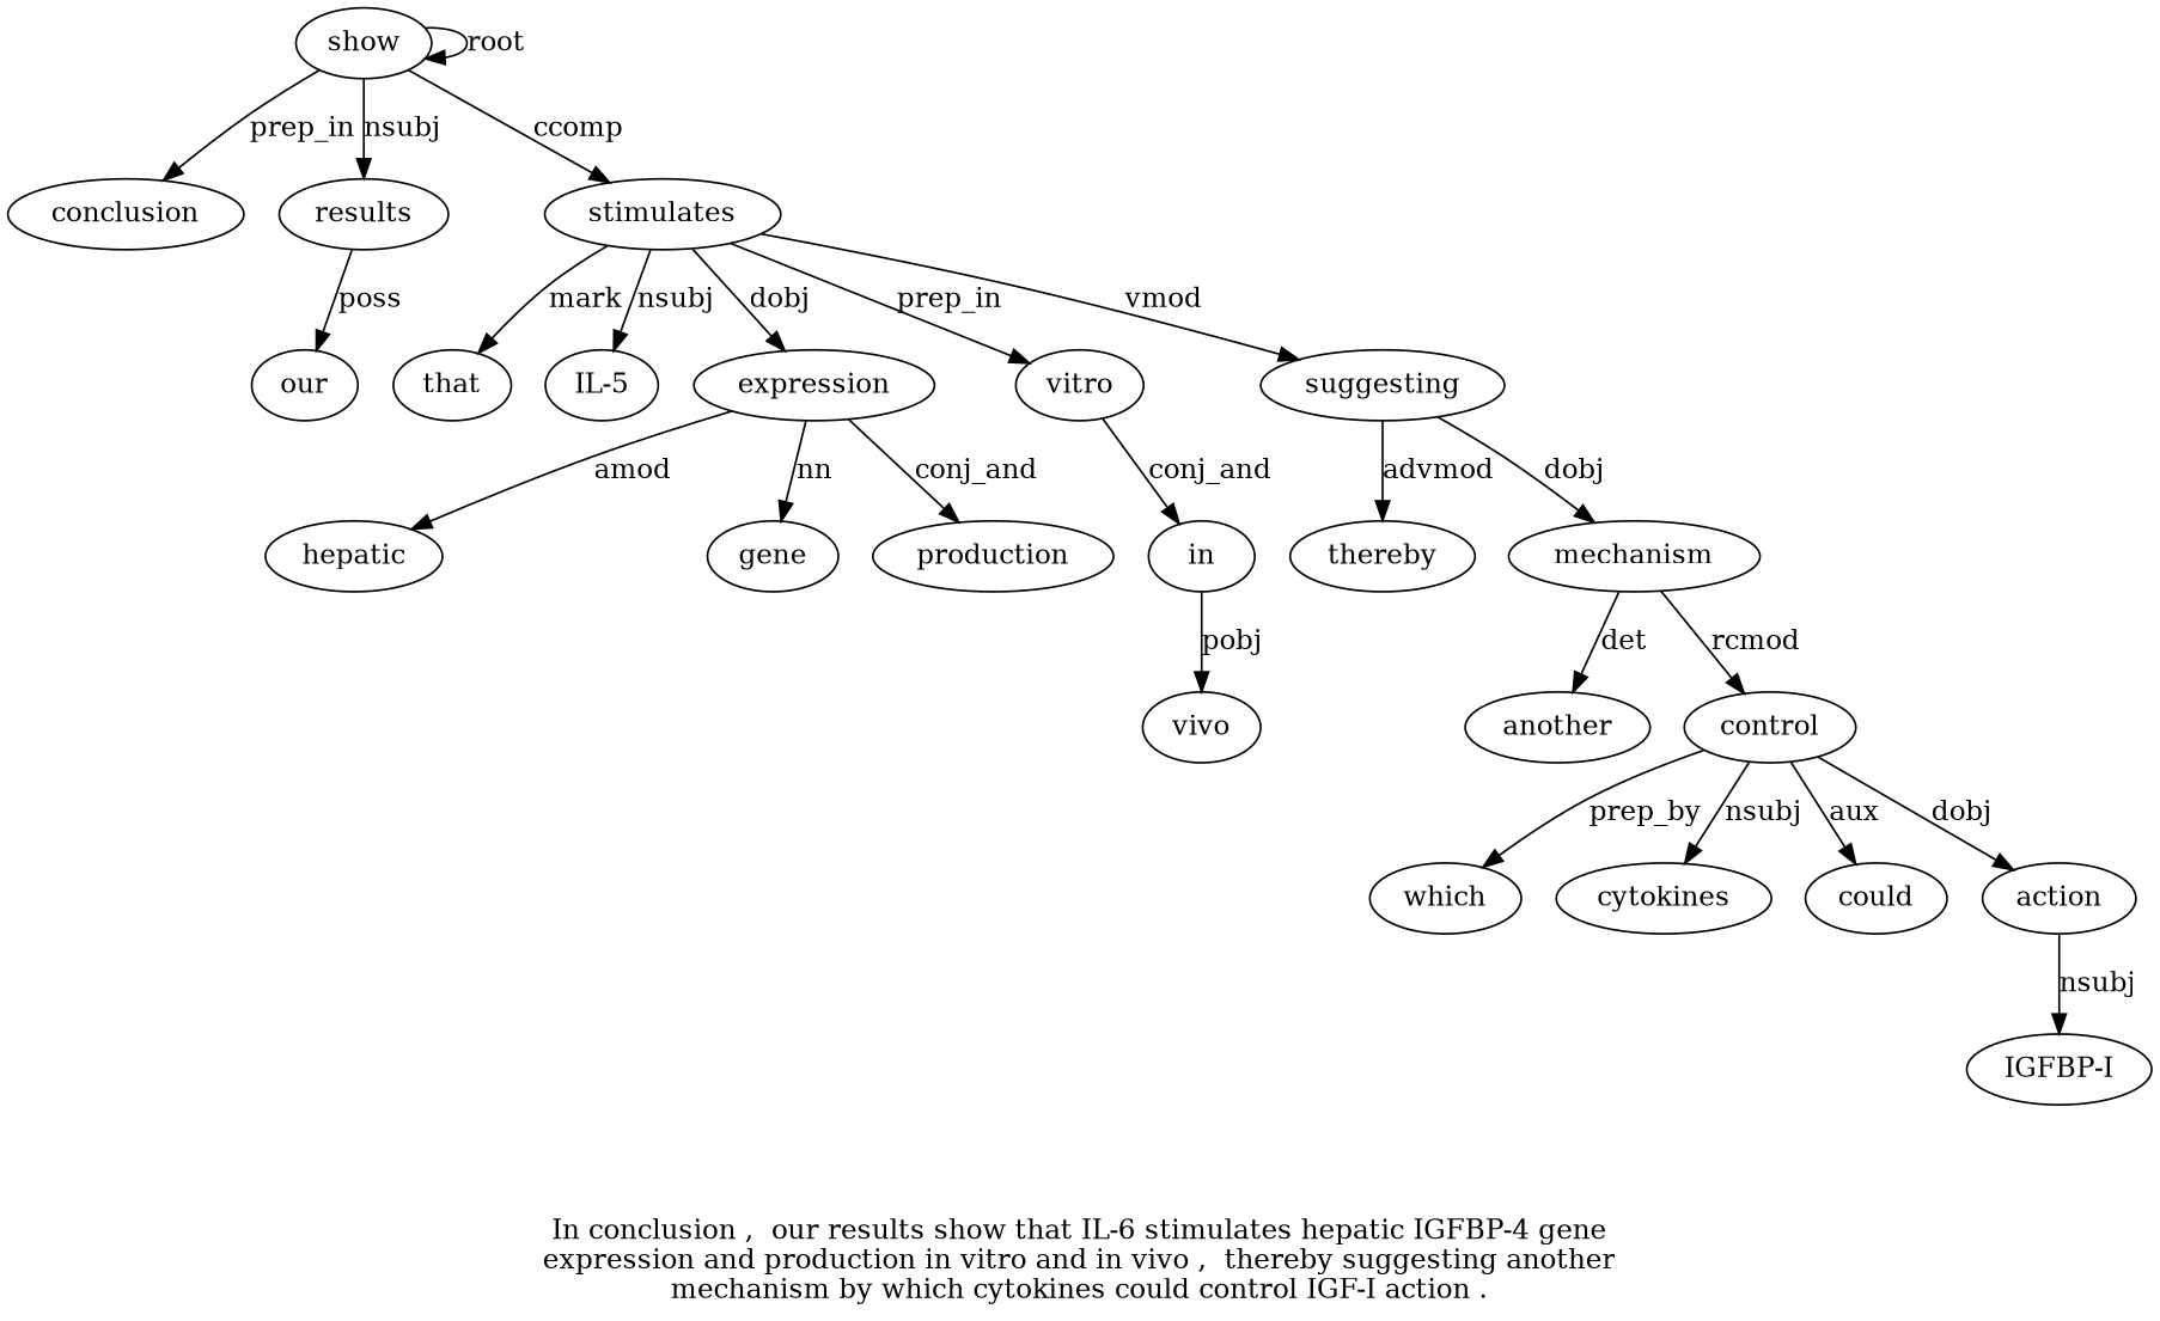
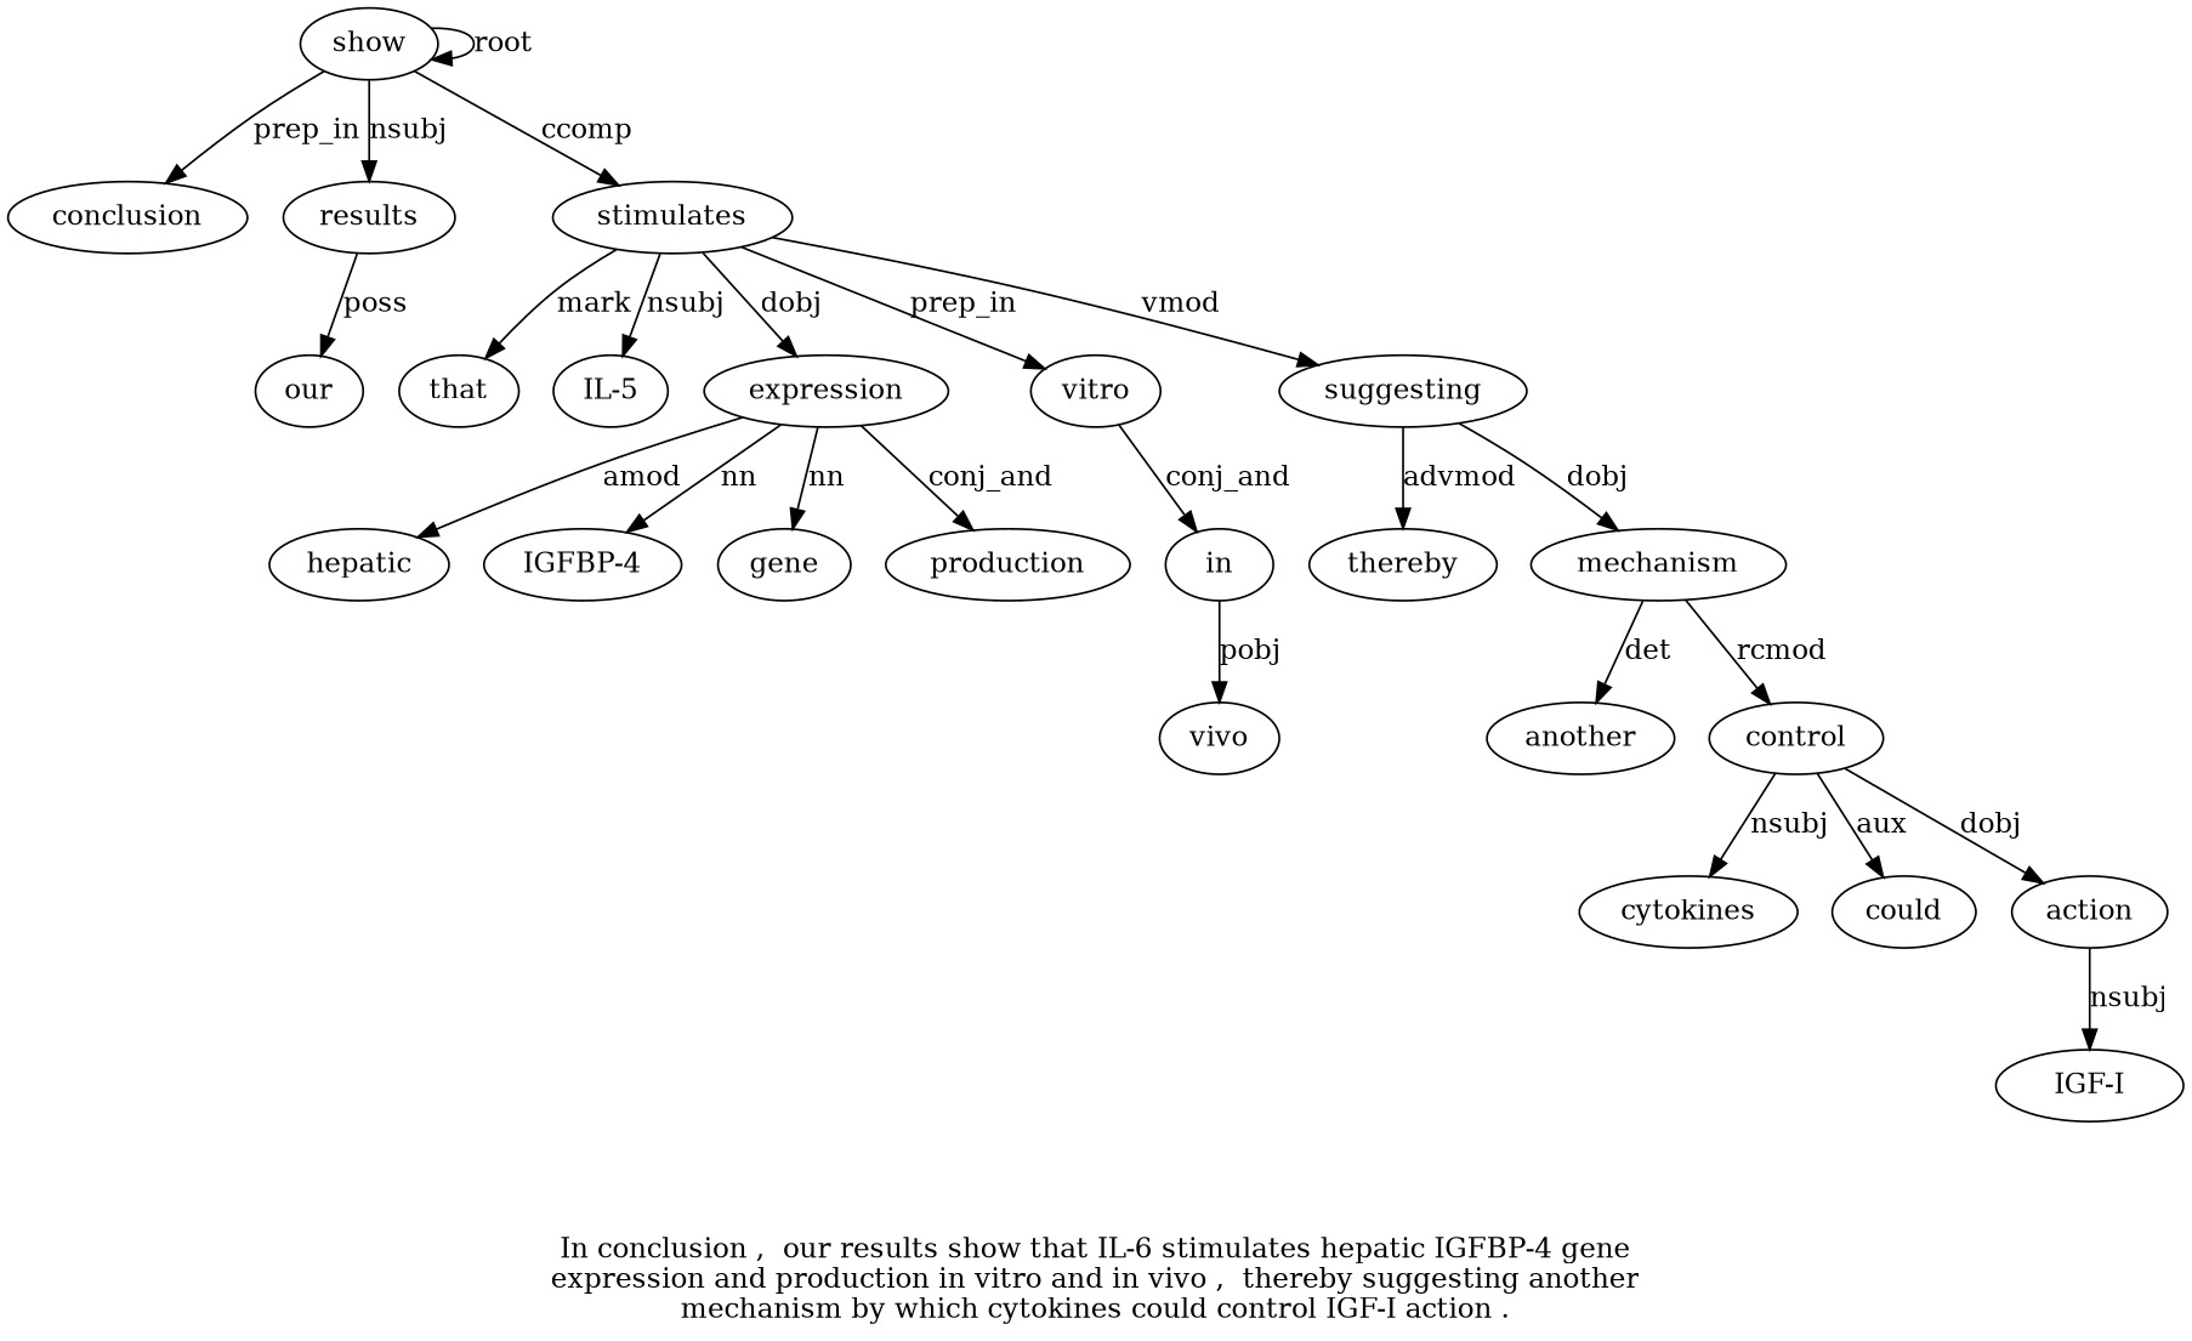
  digraph {
    label="In conclusion ,  our results show that IL-6 stimulates hepatic IGFBP-4 gene\nexpression and production in vitro and in vivo ,  thereby suggesting another\nmechanism by which cytokines could control IGF-I action ."
    node [fillcolor=white style=filled]
    n1 [label=show]
    n2 [label=conclusion]
    n3 [label=results]
    n4 [label=stimulates]
    n5 [label=our]
    n6 [label=that]
    n7 [label="IL-5"]
    n8 [label=expression]
    n9 [label=vitro]
    n10 [label=suggesting]
    n11 [label=hepatic]
+   n12 [label="IGFBP-4"]
    n13 [label=gene]
    n14 [label=production]
    n15 [label=in]
    n16 [label=thereby]
    n17 [label=mechanism]
    n18 [label=vivo]
    n19 [label=another]
    n20 [label=control]
-   n21 [label=which]
    n22 [label=cytokines]
    n23 [label=could]
    n24 [label=action]
-   n25 [label="IGFBP-I"]
+   n25 [label="IGF-I"]
    n1 -> n1 [label=root]
    n1 -> n2 [label=prep_in]
    n1 -> n3 [label=nsubj]
    n1 -> n4 [label=ccomp]
    n3 -> n5 [label=poss]
    n4 -> n6 [label=mark]
    n4 -> n7 [label=nsubj]
    n4 -> n8 [label=dobj]
    n4 -> n9 [label=prep_in]
    n4 -> n10 [label=vmod]
    n8 -> n11 [label=amod]
+   n8 -> n12 [label=nn]
    n8 -> n13 [label=nn]
    n8 -> n14 [label=conj_and]
    n9 -> n15 [label=conj_and]
    n10 -> n16 [label=advmod]
    n10 -> n17 [label=dobj]
    n15 -> n18 [label=pobj]
    n17 -> n19 [label=det]
    n17 -> n20 [label=rcmod]
-   n20 -> n21 [label=prep_by]
    n20 -> n22 [label=nsubj]
    n20 -> n23 [label=aux]
    n20 -> n24 [label=dobj]
    n24 -> n25 [label=nsubj]
  }
